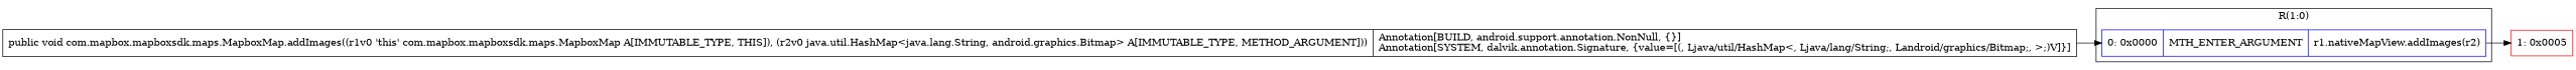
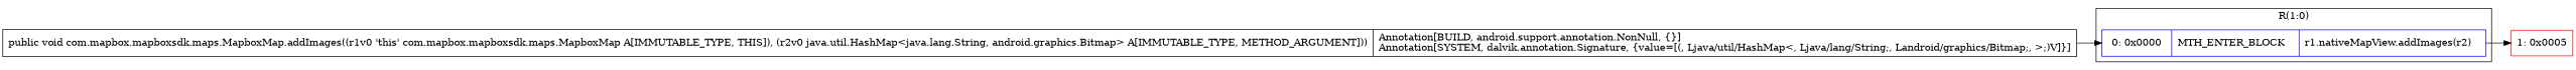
  digraph {
    rankdir=LR
    node [shape=record]
-   n1 [color=blue label="{0\:\ 0x0000|MTH_ENTER_ARGUMENT\l|r1.nativeMapView.addImages(r2)\l}"]
+   n1 [color=blue label="{0\:\ 0x0000|MTH_ENTER_BLOCK\l|r1.nativeMapView.addImages(r2)\l}"]
    n2 [color=red label="{1\:\ 0x0005}"]
    n3 [label="{public void com.mapbox.mapboxsdk.maps.MapboxMap.addImages((r1v0 'this' com.mapbox.mapboxsdk.maps.MapboxMap A[IMMUTABLE_TYPE, THIS]), (r2v0 java.util.HashMap\<java.lang.String, android.graphics.Bitmap\> A[IMMUTABLE_TYPE, METHOD_ARGUMENT]))  | Annotation[BUILD, android.support.annotation.NonNull, \{\}]\lAnnotation[SYSTEM, dalvik.annotation.Signature, \{value=[(, Ljava\/util\/HashMap\<, Ljava\/lang\/String;, Landroid\/graphics\/Bitmap;, \>;)V]\}]\l}"]
    subgraph cluster_1 {
      label="R(1:0)"
      n1
    }
    n1 -> n2
    n3 -> n1
  }
